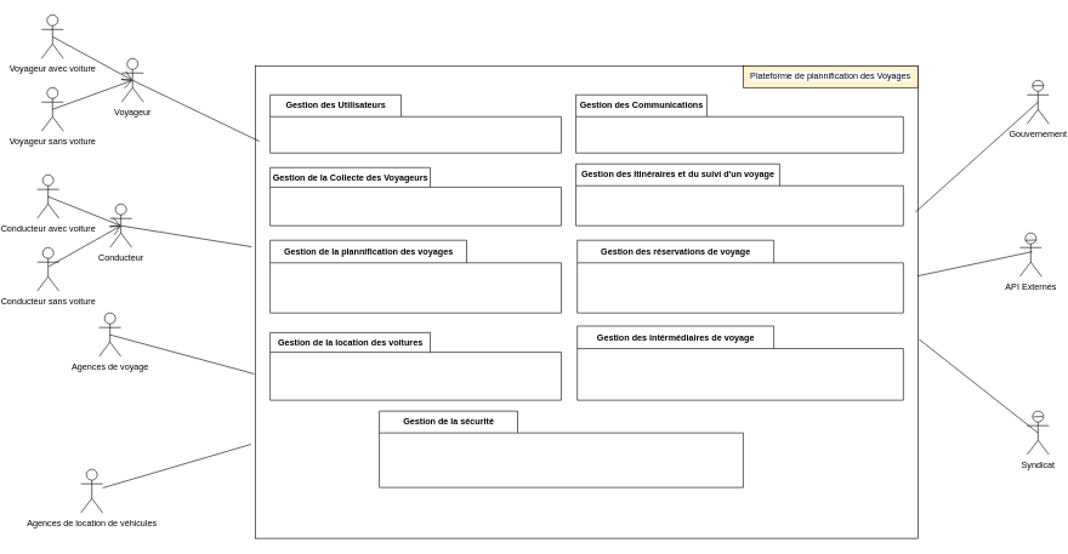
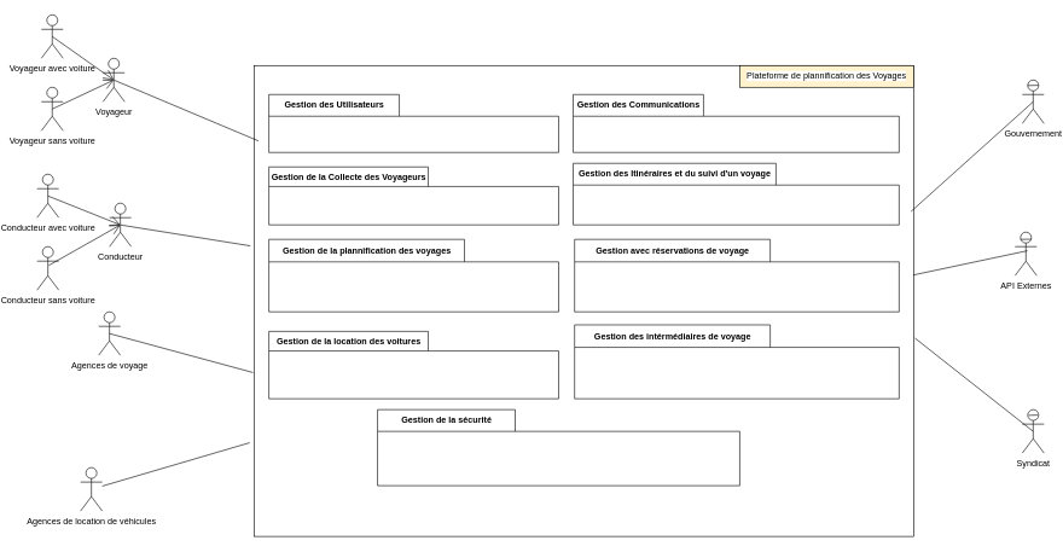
  <mxCell id="0" />
  <mxCell id="1" parent="0" />
  <mxCell id="2" value="API Externes" style="shape=umlActor;verticalLabelPosition=bottom;verticalAlign=top;html=1;" parent="1" vertex="1"><mxGeometry x="1370" y="320" width="30" height="60" as="geometry" /></mxCell>
  <mxCell id="3" value="" style="whiteSpace=wrap;html=1;labelBackgroundColor=default;" parent="1" vertex="1"><mxGeometry x="320" y="90" width="910" height="650" as="geometry" /></mxCell>
  <mxCell id="4" value="" style="endArrow=none;html=1;entryX=0.996;entryY=0.31;entryDx=0;entryDy=0;entryPerimeter=0;exitX=0.5;exitY=0.5;exitDx=0;exitDy=0;exitPerimeter=0;startArrow=none;" parent="1" source="10" target="3" edge="1"><mxGeometry width="50" height="50" relative="1" as="geometry"><mxPoint x="765" y="490" as="sourcePoint" /><mxPoint x="658" y="586" as="targetPoint" /></mxGeometry></mxCell>
  <mxCell id="5" value="&lt;span style=&quot;background-color: rgb(255, 255, 255);&quot;&gt;Plateforme de plannification des Voyages&lt;/span&gt;" style="rounded=0;labelBackgroundColor=none;labelBorderColor=none;fontColor=default;whiteSpace=wrap;html=1;fillColor=#fff2cc;" parent="1" vertex="1"><mxGeometry x="990" y="90" width="240" height="30" as="geometry" /></mxCell>
- <mxCell id="6" value="Voyageur" style="shape=umlActor;verticalLabelPosition=bottom;verticalAlign=top;html=1;outlineConnect=0;" parent="1" vertex="1"><mxGeometry x="136" y="80" width="30" height="60" as="geometry" /></mxCell>
+ <mxCell id="6" value="Voyageur" style="shape=umlActor;verticalLabelPosition=bottom;verticalAlign=top;html=1;outlineConnect=0;" parent="1" vertex="1"><mxGeometry x="111" y="80" width="30" height="60" as="geometry" /></mxCell>
  <mxCell id="7" value="" style="endArrow=none;html=1;exitX=0.5;exitY=0.5;exitDx=0;exitDy=0;exitPerimeter=0;entryX=0.006;entryY=0.16;entryDx=0;entryDy=0;entryPerimeter=0;" parent="1" source="6" target="3" edge="1"><mxGeometry width="50" height="50" relative="1" as="geometry"><mxPoint x="360" y="670" as="sourcePoint" /><mxPoint x="410" y="620" as="targetPoint" /></mxGeometry></mxCell>
  <mxCell id="8" value="Conducteur" style="shape=umlActor;verticalLabelPosition=bottom;verticalAlign=top;html=1;" parent="1" vertex="1"><mxGeometry x="120" y="280" width="30" height="60" as="geometry" /></mxCell>
  <mxCell id="9" value="" style="endArrow=none;html=1;entryX=-0.006;entryY=0.383;entryDx=0;entryDy=0;entryPerimeter=0;exitX=0.5;exitY=0.5;exitDx=0;exitDy=0;exitPerimeter=0;" parent="1" source="8" target="3" edge="1"><mxGeometry width="50" height="50" relative="1" as="geometry"><mxPoint y="740" as="sourcePoint" x="270" /><mxPoint x="320" y="690" as="targetPoint" /></mxGeometry></mxCell>
  <mxCell id="10" value="Gouvernement" style="shape=umlActor;verticalLabelPosition=bottom;verticalAlign=top;html=1;" parent="1" vertex="1"><mxGeometry x="1380" y="110" width="30" height="60" as="geometry" /></mxCell>
  <mxCell id="11" value="" style="endArrow=none;html=1;entryX=0.743;entryY=0.121;entryDx=0;entryDy=0;entryPerimeter=0;exitX=0.246;exitY=0.126;exitDx=0;exitDy=0;exitPerimeter=0;" parent="1" source="10" target="10" edge="1"><mxGeometry width="50" height="50" relative="1" as="geometry"><mxPoint x="1105" y="520" as="sourcePoint" /><mxPoint x="1155" y="470" as="targetPoint" /></mxGeometry></mxCell>
  <mxCell id="12" value="Syndicat" style="shape=umlActor;verticalLabelPosition=bottom;verticalAlign=top;html=1;" parent="1" vertex="1"><mxGeometry x="1380" y="565" width="30" height="60" as="geometry" /></mxCell>
  <mxCell id="13" value="Conducteur sans voiture" style="shape=umlActor;verticalLabelPosition=bottom;verticalAlign=top;html=1;" parent="1" vertex="1"><mxGeometry x="20" y="340" width="30" height="60" as="geometry" /></mxCell>
  <mxCell id="14" value="Conducteur avec voiture" style="shape=umlActor;verticalLabelPosition=bottom;verticalAlign=top;html=1;" parent="1" vertex="1"><mxGeometry x="20" y="240" width="30" height="60" as="geometry" /></mxCell>
  <mxCell id="15" value="Voyageur sans voiture" style="shape=umlActor;verticalLabelPosition=bottom;verticalAlign=top;html=1;outlineConnect=0;" parent="1" vertex="1"><mxGeometry x="26" y="120" width="30" height="60" as="geometry" /></mxCell>
  <mxCell id="16" value="Voyageur avec voiture" style="shape=umlActor;verticalLabelPosition=bottom;verticalAlign=top;html=1;outlineConnect=0;" parent="1" vertex="1"><mxGeometry x="26" y="20" width="30" height="60" as="geometry" /></mxCell>
  <mxCell id="17" value="" style="endArrow=open;endFill=1;endSize=12;html=1;entryX=0.5;entryY=0.5;entryDx=0;entryDy=0;entryPerimeter=0;exitX=0.5;exitY=0.5;exitDx=0;exitDy=0;exitPerimeter=0;" parent="1" source="16" target="6" edge="1"><mxGeometry width="160" relative="1" as="geometry"><mxPoint x="86" y="60" as="sourcePoint" /><mxPoint x="178.12" y="60.174" as="targetPoint" /></mxGeometry></mxCell>
  <mxCell id="18" value="" style="endArrow=open;endFill=1;endSize=12;html=1;entryX=0.5;entryY=0.5;entryDx=0;entryDy=0;entryPerimeter=0;exitX=0.5;exitY=0.5;exitDx=0;exitDy=0;exitPerimeter=0;" parent="1" source="15" target="6" edge="1"><mxGeometry width="160" relative="1" as="geometry"><mxPoint x="51" y="60" as="sourcePoint" /><mxPoint x="161" y="120" as="targetPoint" /></mxGeometry></mxCell>
  <mxCell id="19" value="" style="endArrow=open;endFill=1;endSize=12;html=1;entryX=0.5;entryY=0.5;entryDx=0;entryDy=0;entryPerimeter=0;exitX=0.5;exitY=0.5;exitDx=0;exitDy=0;exitPerimeter=0;" parent="1" source="14" target="8" edge="1"><mxGeometry width="160" relative="1" as="geometry"><mxPoint x="35" y="280" as="sourcePoint" /><mxPoint x="165" y="180" as="targetPoint" /></mxGeometry></mxCell>
  <mxCell id="20" value="" style="endArrow=open;endFill=1;endSize=12;html=1;exitX=0.538;exitY=0.432;exitDx=0;exitDy=0;exitPerimeter=0;entryX=0.5;entryY=0.5;entryDx=0;entryDy=0;entryPerimeter=0;" parent="1" source="13" target="8" edge="1"><mxGeometry width="160" relative="1" as="geometry"><mxPoint x="65" y="130" as="sourcePoint" /><mxPoint x="110" y="350" as="targetPoint" /></mxGeometry></mxCell>
  <mxCell id="21" value="Agences de voyage" style="shape=umlActor;verticalLabelPosition=bottom;verticalAlign=top;html=1;" parent="1" vertex="1"><mxGeometry x="105" y="430" width="30" height="60" as="geometry" /></mxCell>
  <mxCell id="22" value="" style="endArrow=none;html=1;entryX=-0.002;entryY=0.652;entryDx=0;entryDy=0;entryPerimeter=0;exitX=0.5;exitY=0.5;exitDx=0;exitDy=0;exitPerimeter=0;" parent="1" source="21" target="3" edge="1"><mxGeometry width="50" height="50" relative="1" as="geometry"><mxPoint x="155" y="690" as="sourcePoint" /><mxPoint x="358.32" y="659.987" as="targetPoint" /></mxGeometry></mxCell>
  <mxCell id="23" value="Agences de location de véhicules" style="shape=umlActor;verticalLabelPosition=bottom;verticalAlign=top;html=1;" parent="1" vertex="1"><mxGeometry x="80" y="645" width="30" height="60" as="geometry" /></mxCell>
  <mxCell id="24" value="" style="endArrow=none;html=1;entryX=1.002;entryY=0.579;entryDx=0;entryDy=0;entryPerimeter=0;startArrow=none;exitX=0.5;exitY=0.5;exitDx=0;exitDy=0;exitPerimeter=0;" parent="1" source="12" target="3" edge="1"><mxGeometry width="50" height="50" relative="1" as="geometry"><mxPoint x="1750" y="1210" as="sourcePoint" /><mxPoint x="638.88" y="631.59" as="targetPoint" /></mxGeometry></mxCell>
  <mxCell id="25" value="Gestion des Utilisateurs" style="shape=folder;fontStyle=1;tabWidth=180;tabHeight=30;tabPosition=left;html=1;boundedLbl=1;labelInHeader=1;container=1;collapsible=0;" parent="1" vertex="1"><mxGeometry x="340" y="130" width="400" height="80" as="geometry" /></mxCell>
  <mxCell id="26" value="" style="html=1;strokeColor=none;resizeWidth=1;resizeHeight=1;fillColor=none;part=1;connectable=0;allowArrows=0;deletable=0;" parent="25" vertex="1"><mxGeometry width="400" height="67.451" relative="1" as="geometry"><mxPoint y="30" as="offset" /></mxGeometry></mxCell>
  <mxCell id="27" value="Gestion des Communications" style="shape=folder;fontStyle=1;tabWidth=180;tabHeight=30;tabPosition=left;html=1;boundedLbl=1;labelInHeader=1;container=1;collapsible=0;" parent="1" vertex="1"><mxGeometry x="760" y="130" width="450" height="80" as="geometry" /></mxCell>
  <mxCell id="28" value="&lt;div style=&quot;&quot;&gt;&lt;br&gt;&lt;/div&gt;" style="html=1;strokeColor=none;resizeWidth=1;resizeHeight=1;fillColor=none;part=1;connectable=0;allowArrows=0;deletable=0;align=center;" parent="27" vertex="1"><mxGeometry width="450" height="56.0" relative="1" as="geometry"><mxPoint y="30" as="offset" /></mxGeometry></mxCell>
  <mxCell id="29" value="Gestion de la Collecte des Voyageurs" style="shape=folder;fontStyle=1;tabWidth=220;tabHeight=27;tabPosition=left;html=1;boundedLbl=1;labelInHeader=1;container=1;collapsible=0;" parent="1" vertex="1"><mxGeometry x="340" y="230" width="400" height="80" as="geometry" /></mxCell>
  <mxCell id="30" value="&lt;div style=&quot;&quot;&gt;&lt;br&gt;&lt;/div&gt;" style="html=1;strokeColor=none;resizeWidth=1;resizeHeight=1;fillColor=none;part=1;connectable=0;allowArrows=0;deletable=0;align=center;" parent="29" vertex="1"><mxGeometry width="400.0" height="56" relative="1" as="geometry"><mxPoint y="30" as="offset" /></mxGeometry></mxCell>
  <mxCell id="31" value="Gestion de la plannification des voyages" style="shape=folder;fontStyle=1;tabWidth=270;tabHeight=31;tabPosition=left;html=1;boundedLbl=1;labelInHeader=1;container=1;collapsible=0;" parent="1" vertex="1"><mxGeometry x="340" y="330" width="400" height="100" as="geometry" /></mxCell>
  <mxCell id="32" value="&lt;div style=&quot;&quot;&gt;&lt;br&gt;&lt;/div&gt;" style="html=1;strokeColor=none;resizeWidth=1;resizeHeight=1;fillColor=none;part=1;connectable=0;allowArrows=0;deletable=0;align=center;" parent="31" vertex="1"><mxGeometry width="389.189" height="70.0" relative="1" as="geometry"><mxPoint y="30" as="offset" /></mxGeometry></mxCell>
- <mxCell id="33" value="Gestion des réservations de voyage" style="shape=folder;fontStyle=1;tabWidth=270;tabHeight=31;tabPosition=left;html=1;boundedLbl=1;labelInHeader=1;container=1;collapsible=0;" parent="1" vertex="1"><mxGeometry x="762" y="330" width="448" height="100" as="geometry" /></mxCell>
+ <mxCell id="33" value="Gestion avec réservations de voyage" style="shape=folder;fontStyle=1;tabWidth=270;tabHeight=31;tabPosition=left;html=1;boundedLbl=1;labelInHeader=1;container=1;collapsible=0;" parent="1" vertex="1"><mxGeometry x="762" y="330" width="448" height="100" as="geometry" /></mxCell>
  <mxCell id="34" value="&lt;div style=&quot;&quot;&gt;&lt;br&gt;&lt;/div&gt;" style="html=1;strokeColor=none;resizeWidth=1;resizeHeight=1;fillColor=none;part=1;connectable=0;allowArrows=0;deletable=0;align=center;" parent="33" vertex="1"><mxGeometry width="435.892" height="70.0" relative="1" as="geometry"><mxPoint y="30" as="offset" /></mxGeometry></mxCell>
  <mxCell id="35" value="Gestion de la location des voitures" style="shape=folder;fontStyle=1;tabWidth=220;tabHeight=27;tabPosition=left;html=1;boundedLbl=1;labelInHeader=1;container=1;collapsible=0;" parent="1" vertex="1"><mxGeometry x="340" y="457.01" width="400" height="92.99" as="geometry" /></mxCell>
  <mxCell id="36" value="&lt;div style=&quot;&quot;&gt;&lt;br&gt;&lt;/div&gt;" style="html=1;strokeColor=none;resizeWidth=1;resizeHeight=1;fillColor=none;part=1;connectable=0;allowArrows=0;deletable=0;align=center;" parent="35" vertex="1"><mxGeometry width="400.0" height="65.093" relative="1" as="geometry"><mxPoint y="30" as="offset" /></mxGeometry></mxCell>
  <mxCell id="37" value="Gestion des Itinéraires et du suivi d'un voyage" style="shape=folder;fontStyle=1;tabWidth=280;tabHeight=30;tabPosition=left;html=1;boundedLbl=1;labelInHeader=1;container=1;collapsible=0;" parent="1" vertex="1"><mxGeometry x="760" y="225" width="450" height="85" as="geometry" /></mxCell>
  <mxCell id="38" value="&lt;div style=&quot;&quot;&gt;&lt;br&gt;&lt;/div&gt;" style="html=1;strokeColor=none;resizeWidth=1;resizeHeight=1;fillColor=none;part=1;connectable=0;allowArrows=0;deletable=0;align=center;" parent="37" vertex="1"><mxGeometry width="437.838" height="59.5" relative="1" as="geometry"><mxPoint y="30" as="offset" /></mxGeometry></mxCell>
  <mxCell id="39" value="Gestion des intérmédiaires de voyage" style="shape=folder;fontStyle=1;tabWidth=270;tabHeight=31;tabPosition=left;html=1;boundedLbl=1;labelInHeader=1;container=1;collapsible=0;" parent="1" vertex="1"><mxGeometry x="762" y="448" width="448" height="102" as="geometry" /></mxCell>
  <mxCell id="40" value="&lt;div style=&quot;&quot;&gt;&lt;br&gt;&lt;/div&gt;" style="html=1;strokeColor=none;resizeWidth=1;resizeHeight=1;fillColor=none;part=1;connectable=0;allowArrows=0;deletable=0;align=center;" parent="39" vertex="1"><mxGeometry width="435.892" height="71.4" relative="1" as="geometry"><mxPoint y="30" as="offset" /></mxGeometry></mxCell>
  <mxCell id="41" value="Gestion de la sécurité" style="shape=folder;fontStyle=1;tabWidth=190;tabHeight=30;tabPosition=left;html=1;boundedLbl=1;labelInHeader=1;container=1;collapsible=0;" parent="1" vertex="1"><mxGeometry x="490" y="565" width="500" height="105" as="geometry" /></mxCell>
  <mxCell id="42" value="&lt;div style=&quot;&quot;&gt;&lt;br&gt;&lt;/div&gt;" style="html=1;strokeColor=none;resizeWidth=1;resizeHeight=1;fillColor=none;part=1;connectable=0;allowArrows=0;deletable=0;align=center;" parent="41" vertex="1"><mxGeometry width="500" height="97.674" relative="1" as="geometry"><mxPoint y="30" as="offset" /></mxGeometry></mxCell>
  <mxCell id="43" value="" style="endArrow=none;html=1;entryX=-0.007;entryY=0.801;entryDx=0;entryDy=0;entryPerimeter=0;" parent="1" source="23" target="3" edge="1"><mxGeometry width="50" height="50" relative="1" as="geometry"><mxPoint x="-25" y="470" as="sourcePoint" /><mxPoint x="328" y="524" as="targetPoint" /></mxGeometry></mxCell>
  <mxCell id="44" value="" style="endArrow=none;html=1;entryX=0.999;entryY=0.445;entryDx=0;entryDy=0;entryPerimeter=0;exitX=0.568;exitY=0.428;exitDx=0;exitDy=0;exitPerimeter=0;startArrow=none;" parent="1" source="2" target="3" edge="1"><mxGeometry width="50" height="50" relative="1" as="geometry"><mxPoint x="1374" y="350" as="sourcePoint" /><mxPoint x="1230" y="373" as="targetPoint" /></mxGeometry></mxCell>
  <mxCell id="45" value="" style="endArrow=none;html=1;entryX=0.743;entryY=0.121;entryDx=0;entryDy=0;entryPerimeter=0;exitX=0.246;exitY=0.126;exitDx=0;exitDy=0;exitPerimeter=0;" parent="1" edge="1"><mxGeometry width="50" height="50" relative="1" as="geometry"><mxPoint x="1377.54" y="330" as="sourcePoint" /><mxPoint x="1392.45" y="329.7" as="targetPoint" /></mxGeometry></mxCell>
  <mxCell id="46" value="" style="endArrow=none;html=1;entryX=0.71;entryY=0.124;entryDx=0;entryDy=0;entryPerimeter=0;exitX=0.287;exitY=0.131;exitDx=0;exitDy=0;exitPerimeter=0;" parent="1" source="12" target="12" edge="1"><mxGeometry width="50" height="50" relative="1" as="geometry"><mxPoint x="1427.55" y="580.3" as="sourcePoint" /><mxPoint x="1442.46" y="580" as="targetPoint" /></mxGeometry></mxCell>
